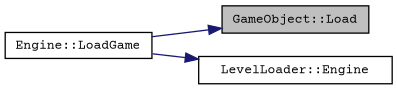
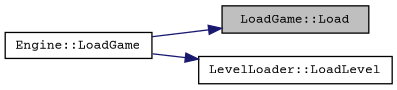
  digraph {
    fontname="Courier Prime"
    rankdir=RL
    node [color=black fillcolor=white fontname="Courier Prime" fontsize=10 shape=record style=filled]
    edge [color=midnightblue dir=back fontname="Courier Prime" fontsize=10 labelfontname=Helvetica labelfontsize=10 style=solid]
-   n1 [fillcolor=grey75 fontcolor=black height=0.2 label="GameObject::Load" width=0.4]
+   n1 [fillcolor=grey75 fontcolor=black height=0.2 label="LoadGame::Load" width=0.4]
    n2 [height=0.2 label="Engine::LoadGame" width=0.4]
-   n3 [height=0.2 label="LevelLoader::Engine" width=0.4]
+   n3 [height=0.2 label="LevelLoader::LoadLevel" width=0.4]
    n1 -> n2
    n3 -> n2
  }
